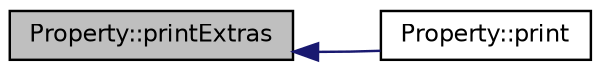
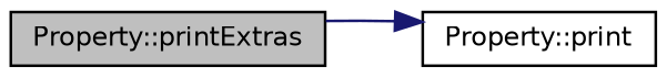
  digraph {
    rankdir=LR
    fontname="DejaVu Sans"
    node [color=black fontname="DejaVu Sans" fontsize=10 shape=record style=filled]
    n1 [fillcolor=grey75 fontcolor=black height=0.2 label="Property::printExtras" width=0.4]
    n2 [fillcolor=white height=0.2 label="Property::print" width=0.4]
-   n1 -> n2 [color=midnightblue dir=back fontname="DejaVu Sans" fontsize=10 labelfontname=FreeSans labelfontsize=10 style=solid]
+   n2 -> n1 [color=midnightblue dir=back fontname="DejaVu Sans" fontsize=10 labelfontname=FreeSans labelfontsize=10 style=solid]
  }
